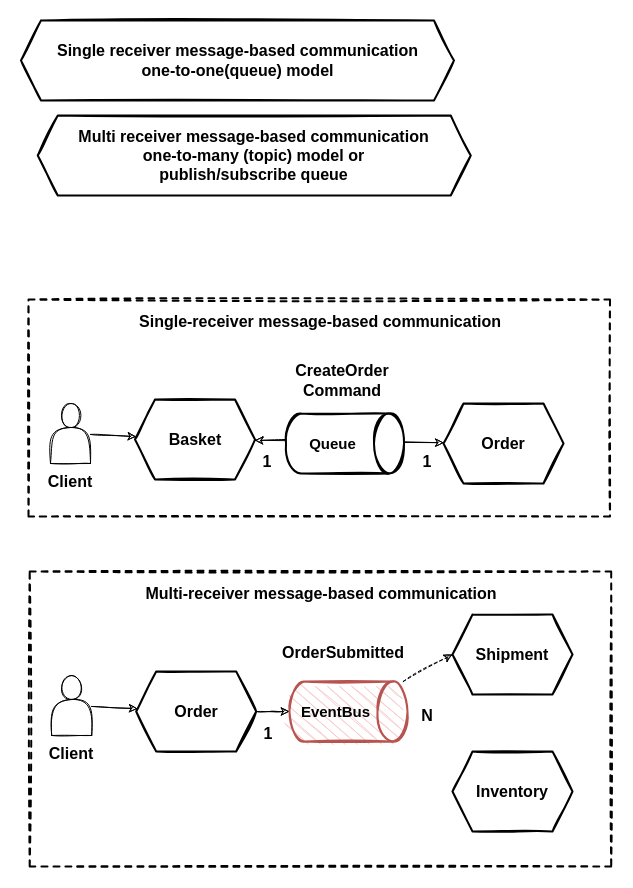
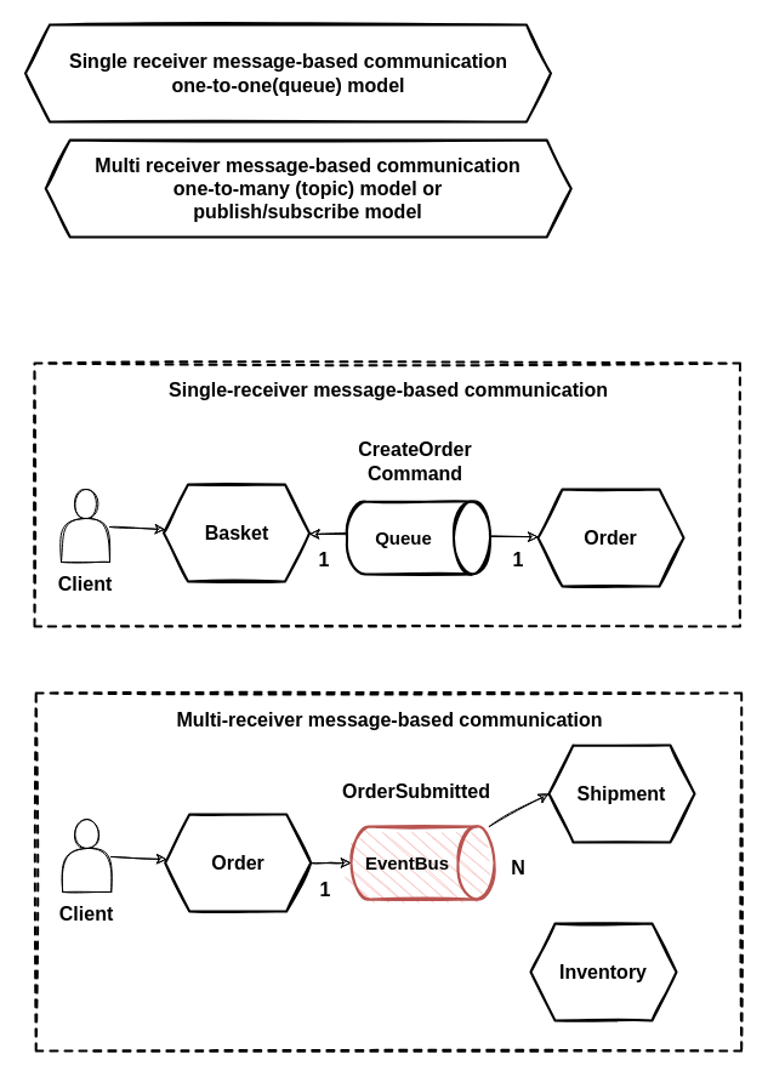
  <mxCell id="0" />
  <mxCell id="1" parent="0" />
  <mxCell id="2" value="Single receiver message-based communication &lt;br&gt;one-to-one(queue) model" style="shape=hexagon;perimeter=hexagonPerimeter2;whiteSpace=wrap;html=1;fixedSize=1;sketch=1;fontSize=16;strokeWidth=2;fontStyle=1" parent="1" vertex="1"><mxGeometry x="20.5" y="20" width="433" height="80" as="geometry" /></mxCell>
- <mxCell id="3" value="Multi receiver message-based communication &lt;br&gt;one-to-many (topic) model or&lt;br&gt;publish/subscribe queue" style="shape=hexagon;perimeter=hexagonPerimeter2;whiteSpace=wrap;html=1;fixedSize=1;sketch=1;fontSize=16;strokeWidth=2;fontStyle=1" parent="1" vertex="1"><mxGeometry x="37.25" y="115" width="433" height="80" as="geometry" /></mxCell>
+ <mxCell id="3" value="Multi receiver message-based communication &lt;br&gt;one-to-many (topic) model or&lt;br&gt;publish/subscribe model" style="shape=hexagon;perimeter=hexagonPerimeter2;whiteSpace=wrap;html=1;fixedSize=1;sketch=1;fontSize=16;strokeWidth=2;fontStyle=1" parent="1" vertex="1"><mxGeometry x="37.25" y="115" width="433" height="80" as="geometry" /></mxCell>
  <mxCell id="4" value="" style="rounded=0;whiteSpace=wrap;html=1;sketch=1;fontSize=16;dashed=1;strokeWidth=2;" parent="1" vertex="1"><mxGeometry x="28" y="299" width="581.5" height="217" as="geometry" /></mxCell>
  <mxCell id="5" style="rounded=0;sketch=1;orthogonalLoop=1;jettySize=auto;html=1;fontSize=16;" parent="1" source="6" target="10" edge="1"><mxGeometry relative="1" as="geometry"><mxPoint x="179.5" y="387" as="targetPoint" /></mxGeometry></mxCell>
  <mxCell id="6" value="" style="shape=actor;whiteSpace=wrap;html=1;sketch=1;" parent="1" vertex="1"><mxGeometry x="50" y="403" width="40" height="60" as="geometry" /></mxCell>
  <mxCell id="7" value="Client" style="text;html=1;strokeColor=none;fillColor=none;align=center;verticalAlign=middle;whiteSpace=wrap;rounded=0;sketch=1;fontStyle=1;fontSize=16;" parent="1" vertex="1"><mxGeometry x="50" y="471" width="40" height="20" as="geometry" /></mxCell>
  <mxCell id="8" value="Single-receiver message-based communication" style="text;html=1;strokeColor=none;fillColor=none;align=center;verticalAlign=middle;whiteSpace=wrap;rounded=0;sketch=1;fontStyle=1;fontSize=16;" parent="1" vertex="1"><mxGeometry x="119.88" y="311" width="400.12" height="20" as="geometry" /></mxCell>
  <mxCell id="9" value="" style="edgeStyle=none;rounded=0;sketch=1;orthogonalLoop=1;jettySize=auto;html=1;startArrow=classic;startFill=1;" parent="1" source="10" target="12" edge="1"><mxGeometry relative="1" as="geometry" /></mxCell>
  <mxCell id="10" value="Basket" style="shape=hexagon;perimeter=hexagonPerimeter2;whiteSpace=wrap;html=1;fixedSize=1;sketch=1;fontSize=16;strokeWidth=2;fontStyle=1" parent="1" vertex="1"><mxGeometry x="134.5" y="399" width="120" height="80" as="geometry" /></mxCell>
  <mxCell id="11" value="Queue" style="shape=cylinder3;whiteSpace=wrap;html=1;boundedLbl=1;backgroundOutline=1;size=15;sketch=1;rotation=90;strokeWidth=2;fontStyle=1;horizontal=0;fontSize=15;" parent="1" vertex="1"><mxGeometry x="314.5" y="384" width="60" height="118" as="geometry" /></mxCell>
  <mxCell id="12" value="Order" style="shape=hexagon;perimeter=hexagonPerimeter2;whiteSpace=wrap;html=1;fixedSize=1;sketch=1;fontSize=16;strokeWidth=2;fontStyle=1" parent="1" vertex="1"><mxGeometry x="443" y="403" width="120" height="80" as="geometry" /></mxCell>
  <mxCell id="13" value="CreateOrder Command" style="text;html=1;strokeColor=none;fillColor=none;align=center;verticalAlign=middle;whiteSpace=wrap;rounded=0;sketch=1;fontStyle=1;fontSize=16;" parent="1" vertex="1"><mxGeometry x="322" y="370" width="40" height="20" as="geometry" /></mxCell>
  <mxCell id="14" value="1" style="text;html=1;strokeColor=none;fillColor=none;align=center;verticalAlign=middle;whiteSpace=wrap;rounded=0;sketch=1;fontStyle=1;fontSize=16;" parent="1" vertex="1"><mxGeometry x="246.5" y="451" width="40" height="20" as="geometry" /></mxCell>
  <mxCell id="15" value="1" style="text;html=1;strokeColor=none;fillColor=none;align=center;verticalAlign=middle;whiteSpace=wrap;rounded=0;sketch=1;fontStyle=1;fontSize=16;" parent="1" vertex="1"><mxGeometry x="406.5" y="451" width="40" height="20" as="geometry" /></mxCell>
  <mxCell id="16" value="" style="rounded=0;whiteSpace=wrap;html=1;sketch=1;fontSize=16;dashed=1;strokeWidth=2;" parent="1" vertex="1"><mxGeometry x="29.19" y="571" width="581.5" height="295" as="geometry" /></mxCell>
  <mxCell id="17" style="rounded=0;sketch=1;orthogonalLoop=1;jettySize=auto;html=1;fontSize=16;" parent="1" source="18" target="22" edge="1"><mxGeometry relative="1" as="geometry"><mxPoint x="180.69" y="659" as="targetPoint" /></mxGeometry></mxCell>
  <mxCell id="18" value="" style="shape=actor;whiteSpace=wrap;html=1;sketch=1;" parent="1" vertex="1"><mxGeometry x="51.19" y="675" width="40" height="60" as="geometry" /></mxCell>
  <mxCell id="19" value="Client" style="text;html=1;strokeColor=none;fillColor=none;align=center;verticalAlign=middle;whiteSpace=wrap;rounded=0;sketch=1;fontStyle=1;fontSize=16;" parent="1" vertex="1"><mxGeometry x="51.19" y="743" width="40" height="20" as="geometry" /></mxCell>
  <mxCell id="20" value="Multi-receiver message-based communication" style="text;html=1;strokeColor=none;fillColor=none;align=center;verticalAlign=middle;whiteSpace=wrap;rounded=0;sketch=1;fontStyle=1;fontSize=16;" parent="1" vertex="1"><mxGeometry x="121.07" y="583" width="400.12" height="20" as="geometry" /></mxCell>
  <mxCell id="21" style="edgeStyle=orthogonalEdgeStyle;rounded=0;orthogonalLoop=1;jettySize=auto;html=1;sketch=1;" parent="1" source="22" target="24" edge="1"><mxGeometry relative="1" as="geometry" /></mxCell>
  <mxCell id="22" value="Order" style="shape=hexagon;perimeter=hexagonPerimeter2;whiteSpace=wrap;html=1;fixedSize=1;sketch=1;fontSize=16;strokeWidth=2;fontStyle=1" parent="1" vertex="1"><mxGeometry x="135.69" y="671" width="120" height="80" as="geometry" /></mxCell>
- <mxCell id="23" style="rounded=0;sketch=1;orthogonalLoop=1;jettySize=auto;html=1;entryX=0;entryY=0.5;entryDx=0;entryDy=0;dashed=1;" parent="1" source="24" target="25" edge="1"><mxGeometry relative="1" as="geometry" /></mxCell>
+ <mxCell id="23" style="rounded=0;sketch=1;orthogonalLoop=1;jettySize=auto;html=1;entryX=0;entryY=0.5;entryDx=0;entryDy=0;" parent="1" source="24" target="25" edge="1"><mxGeometry relative="1" as="geometry" /></mxCell>
  <mxCell id="24" value="EventBus" style="shape=cylinder3;whiteSpace=wrap;html=1;boundedLbl=1;backgroundOutline=1;size=15;sketch=1;rotation=90;strokeWidth=2;fontStyle=1;horizontal=0;fontSize=15;fillColor=#f8cecc;strokeColor=#b85450;" parent="1" vertex="1"><mxGeometry x="318" y="652" width="60" height="118" as="geometry" /></mxCell>
  <mxCell id="25" value="Shipment" style="shape=hexagon;perimeter=hexagonPerimeter2;whiteSpace=wrap;html=1;fixedSize=1;sketch=1;fontSize=16;strokeWidth=2;fontStyle=1" parent="1" vertex="1"><mxGeometry x="452" y="614" width="120" height="80" as="geometry" /></mxCell>
  <mxCell id="26" value="OrderSubmitted" style="text;html=1;strokeColor=none;fillColor=none;align=center;verticalAlign=middle;whiteSpace=wrap;rounded=0;sketch=1;fontStyle=1;fontSize=16;" parent="1" vertex="1"><mxGeometry x="323.19" y="642" width="40" height="20" as="geometry" /></mxCell>
  <mxCell id="27" value="1" style="text;html=1;strokeColor=none;fillColor=none;align=center;verticalAlign=middle;whiteSpace=wrap;rounded=0;sketch=1;fontStyle=1;fontSize=16;" parent="1" vertex="1"><mxGeometry x="247.69" y="723" width="40" height="20" as="geometry" /></mxCell>
  <mxCell id="28" value="N" style="text;html=1;strokeColor=none;fillColor=none;align=center;verticalAlign=middle;whiteSpace=wrap;rounded=0;sketch=1;fontStyle=1;fontSize=16;" parent="1" vertex="1"><mxGeometry x="406.5" y="705" width="40" height="20" as="geometry" /></mxCell>
- <mxCell id="29" value="Inventory" style="shape=hexagon;perimeter=hexagonPerimeter2;whiteSpace=wrap;html=1;fixedSize=1;sketch=1;fontSize=16;strokeWidth=2;fontStyle=1" parent="1" vertex="1"><mxGeometry x="452" y="751" width="120" height="80" as="geometry" /></mxCell>
+ <mxCell id="29" value="Inventory" style="shape=hexagon;perimeter=hexagonPerimeter2;whiteSpace=wrap;html=1;fixedSize=1;sketch=1;fontSize=16;strokeWidth=2;fontStyle=1" parent="1" vertex="1"><mxGeometry x="437" y="761" width="120" height="80" as="geometry" /></mxCell>
